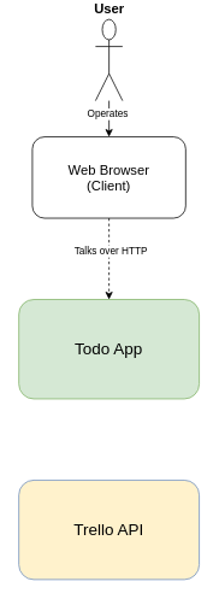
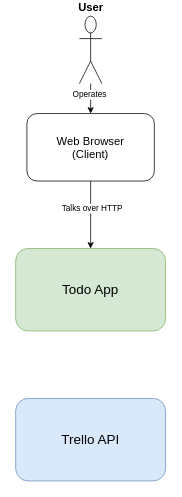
  <mxCell id="0" />
  <mxCell id="1" parent="0" />
  <mxCell id="2" value="&lt;font style=&quot;font-size: 18px;&quot;&gt;Todo App&lt;/font&gt;" style="rounded=1;whiteSpace=wrap;html=1;fillColor=#d5e8d4;strokeColor=#82b366;" vertex="1" parent="1"><mxGeometry x="20" y="330" width="200" height="110" as="geometry" /></mxCell>
  <mxCell id="3" value="" style="edgeStyle=orthogonalEdgeStyle;rounded=0;orthogonalLoop=1;jettySize=auto;html=1;" edge="1" parent="1" source="5" target="8"><mxGeometry relative="1" as="geometry" /></mxCell>
  <mxCell id="4" value="Operates&amp;nbsp;" style="edgeLabel;html=1;align=center;verticalAlign=middle;resizable=0;points=[];" vertex="1" connectable="0" parent="3"><mxGeometry x="-0.3" y="-1" relative="1" as="geometry"><mxPoint as="offset" /></mxGeometry></mxCell>
  <mxCell id="5" value="&lt;font style=&quot;font-size: 15px;&quot;&gt;&lt;b&gt;User&lt;/b&gt;&lt;/font&gt;" style="shape=umlActor;verticalLabelPosition=top;verticalAlign=bottom;html=1;outlineConnect=0;labelPosition=center;align=center;" vertex="1" parent="1"><mxGeometry x="105" y="20" width="30" height="90" as="geometry" /></mxCell>
- <mxCell id="6" value="" style="edgeStyle=orthogonalEdgeStyle;rounded=0;orthogonalLoop=1;jettySize=auto;html=1;dashed=1;" edge="1" parent="1" source="8" target="2"><mxGeometry relative="1" as="geometry" /></mxCell>
+ <mxCell id="6" value="" style="edgeStyle=orthogonalEdgeStyle;rounded=0;orthogonalLoop=1;jettySize=auto;html=1;" edge="1" parent="1" source="8" target="2"><mxGeometry relative="1" as="geometry" /></mxCell>
  <mxCell id="7" value="Talks over HTTP" style="edgeLabel;html=1;align=center;verticalAlign=middle;resizable=0;points=[];" vertex="1" connectable="0" parent="6"><mxGeometry x="-0.2" y="1" relative="1" as="geometry"><mxPoint as="offset" /></mxGeometry></mxCell>
  <mxCell id="8" value="&lt;font style=&quot;font-size: 15px;&quot;&gt;Web Browser&lt;/font&gt;&lt;div style=&quot;font-size: 15px;&quot;&gt;&lt;font style=&quot;font-size: 15px;&quot;&gt;(Client)&lt;/font&gt;&lt;/div&gt;" style="rounded=1;whiteSpace=wrap;html=1;" vertex="1" parent="1"><mxGeometry x="35" y="150" width="170" height="90" as="geometry" /></mxCell>
- <mxCell id="9" value="&lt;font style=&quot;font-size: 18px;&quot;&gt;Trello API&lt;/font&gt;" style="rounded=1;whiteSpace=wrap;html=1;fillColor=#fff2cc;strokeColor=#6c8ebf;" vertex="1" parent="1"><mxGeometry x="20" y="530" width="200" height="110" as="geometry" /></mxCell>
+ <mxCell id="9" value="&lt;font style=&quot;font-size: 18px;&quot;&gt;Trello API&lt;/font&gt;" style="rounded=1;whiteSpace=wrap;html=1;fillColor=#dae8fc;strokeColor=#6c8ebf;" vertex="1" parent="1"><mxGeometry x="20" y="530" width="200" height="110" as="geometry" /></mxCell>
